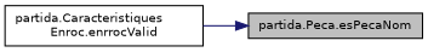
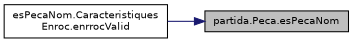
  digraph {
    rankdir=RL
    node [color=black fontname=Helvetica fontsize=10 shape=record style=filled]
    n1 [fillcolor=grey75 fontcolor=black height=0.2 label="partida.Peca.esPecaNom" width=0.4]
-   n2 [fillcolor=white height=0.2 label="partida.Caracteristiques\lEnroc.enrrocValid" width=0.4]
+   n2 [fillcolor=white height=0.2 label="esPecaNom.Caracteristiques\lEnroc.enrrocValid" width=0.4]
    n1 -> n2 [color=midnightblue dir=back fontname=Helvetica fontsize=10 labelfontname=Helvetica labelfontsize=10 style=solid]
  }
